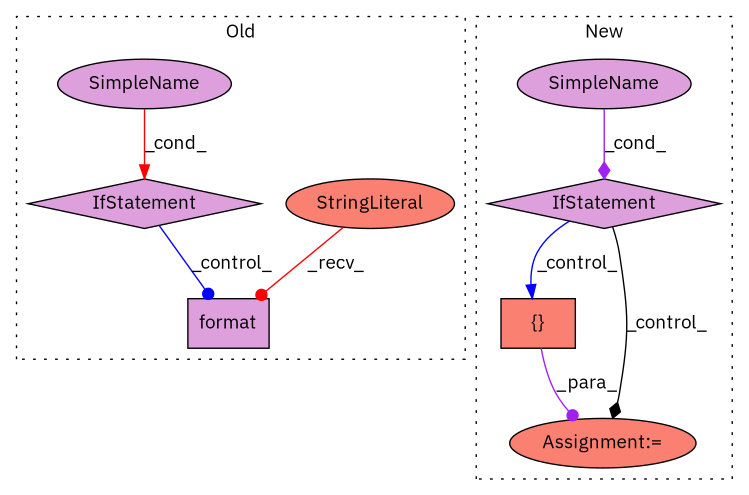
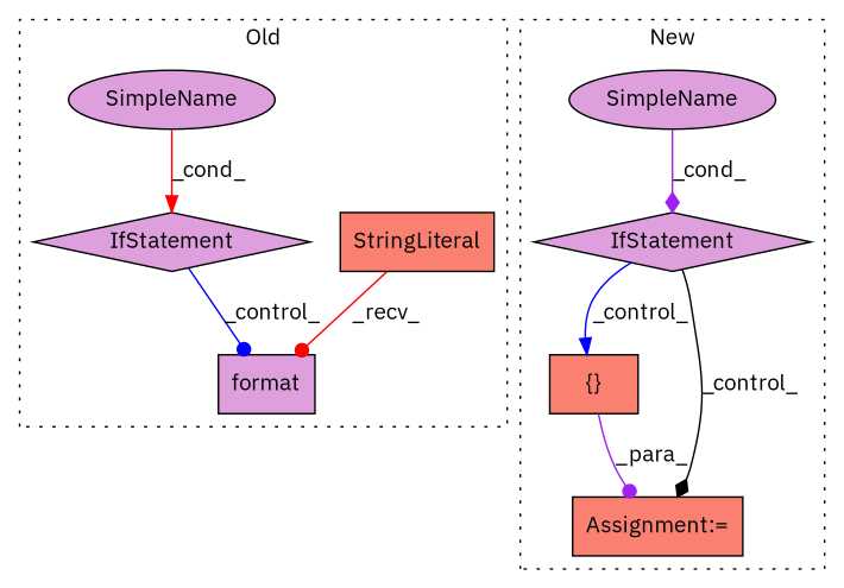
  digraph {
    fontname="IBM Plex Sans"
    node [a=25 fillcolor=plum fontname="IBM Plex Sans" l=14 shape=box style=filled]
    edge [arrowhead=dot color=red fontname="IBM Plex Sans"]
    n1 [a=32 l="7,1" label=format s="2545,2579"]
-   n2 [a=45 fillcolor=salmon label=StringLiteral s=2530 shape=ellipse]
+   n2 [a=45 fillcolor=salmon label=StringLiteral s=2530]
    n3 [l="4,2" label=IfStatement s="2493,2511" shape=diamond]
    n4 [a=42 label=SimpleName s=2497 shape=ellipse]
    n5 [a=4 fillcolor=salmon l="1,1" label="{}" s="2739,2808"]
-   n6 [a=7 fillcolor=salmon l="57,2" label="Assignment:=" s="2659,2809" shape=ellipse]
+   n6 [a=7 fillcolor=salmon l="57,2" label="Assignment:=" s="2659,2809"]
    n7 [a=42 label=SimpleName s=2635 shape=ellipse]
    n8 [l="4,2" label=IfStatement s="2631,2649" shape=diamond]
    subgraph cluster_1 {
      label=Old
      style=dotted
      n1
      n2
      n3
      n4
    }
    subgraph cluster_2 {
      label=New
      style=dotted
      n5
      n6
      n7
      n8
    }
    n2 -> n1 [label=_recv_]
    n3 -> n1 [color=blue label=_control_]
    n4 -> n3 [arrowhead=normal label=_cond_]
    n5 -> n6 [color=purple label=_para_]
    n7 -> n8 [arrowhead=diamond color=purple label=_cond_]
    n8 -> n5 [arrowhead=normal color=blue label=_control_]
    n8 -> n6 [arrowhead=diamond color=black label=_control_]
  }
